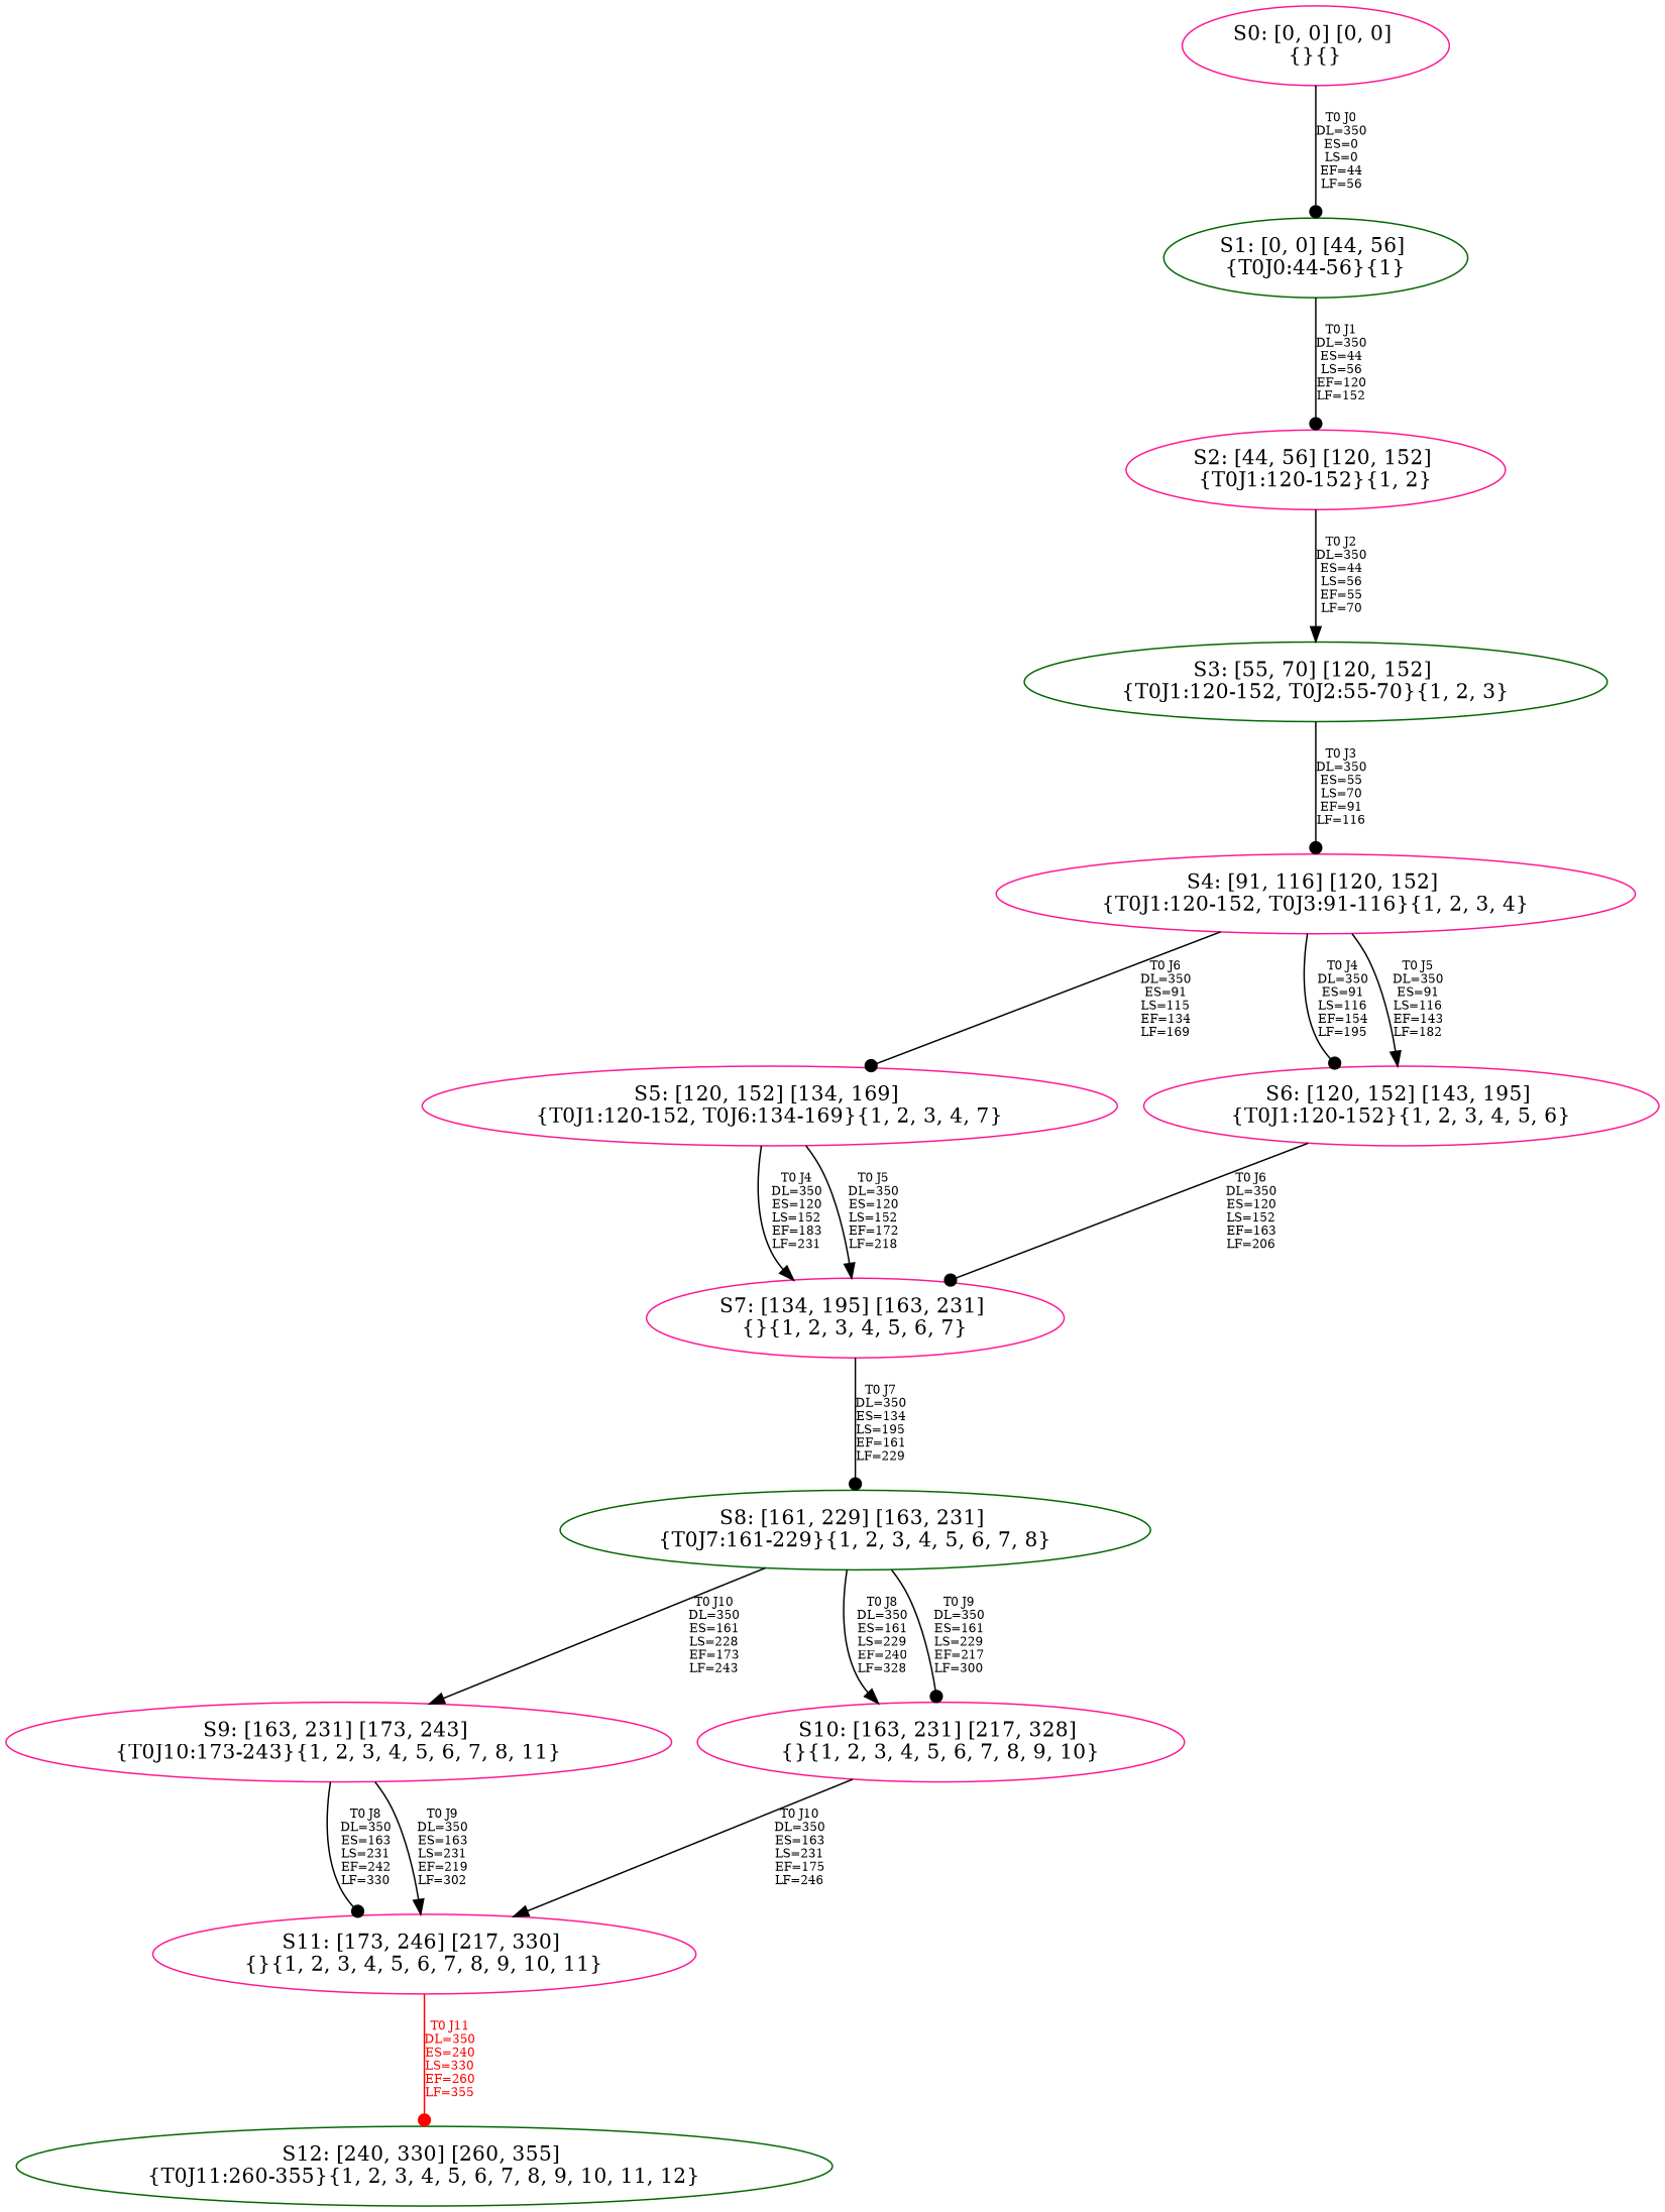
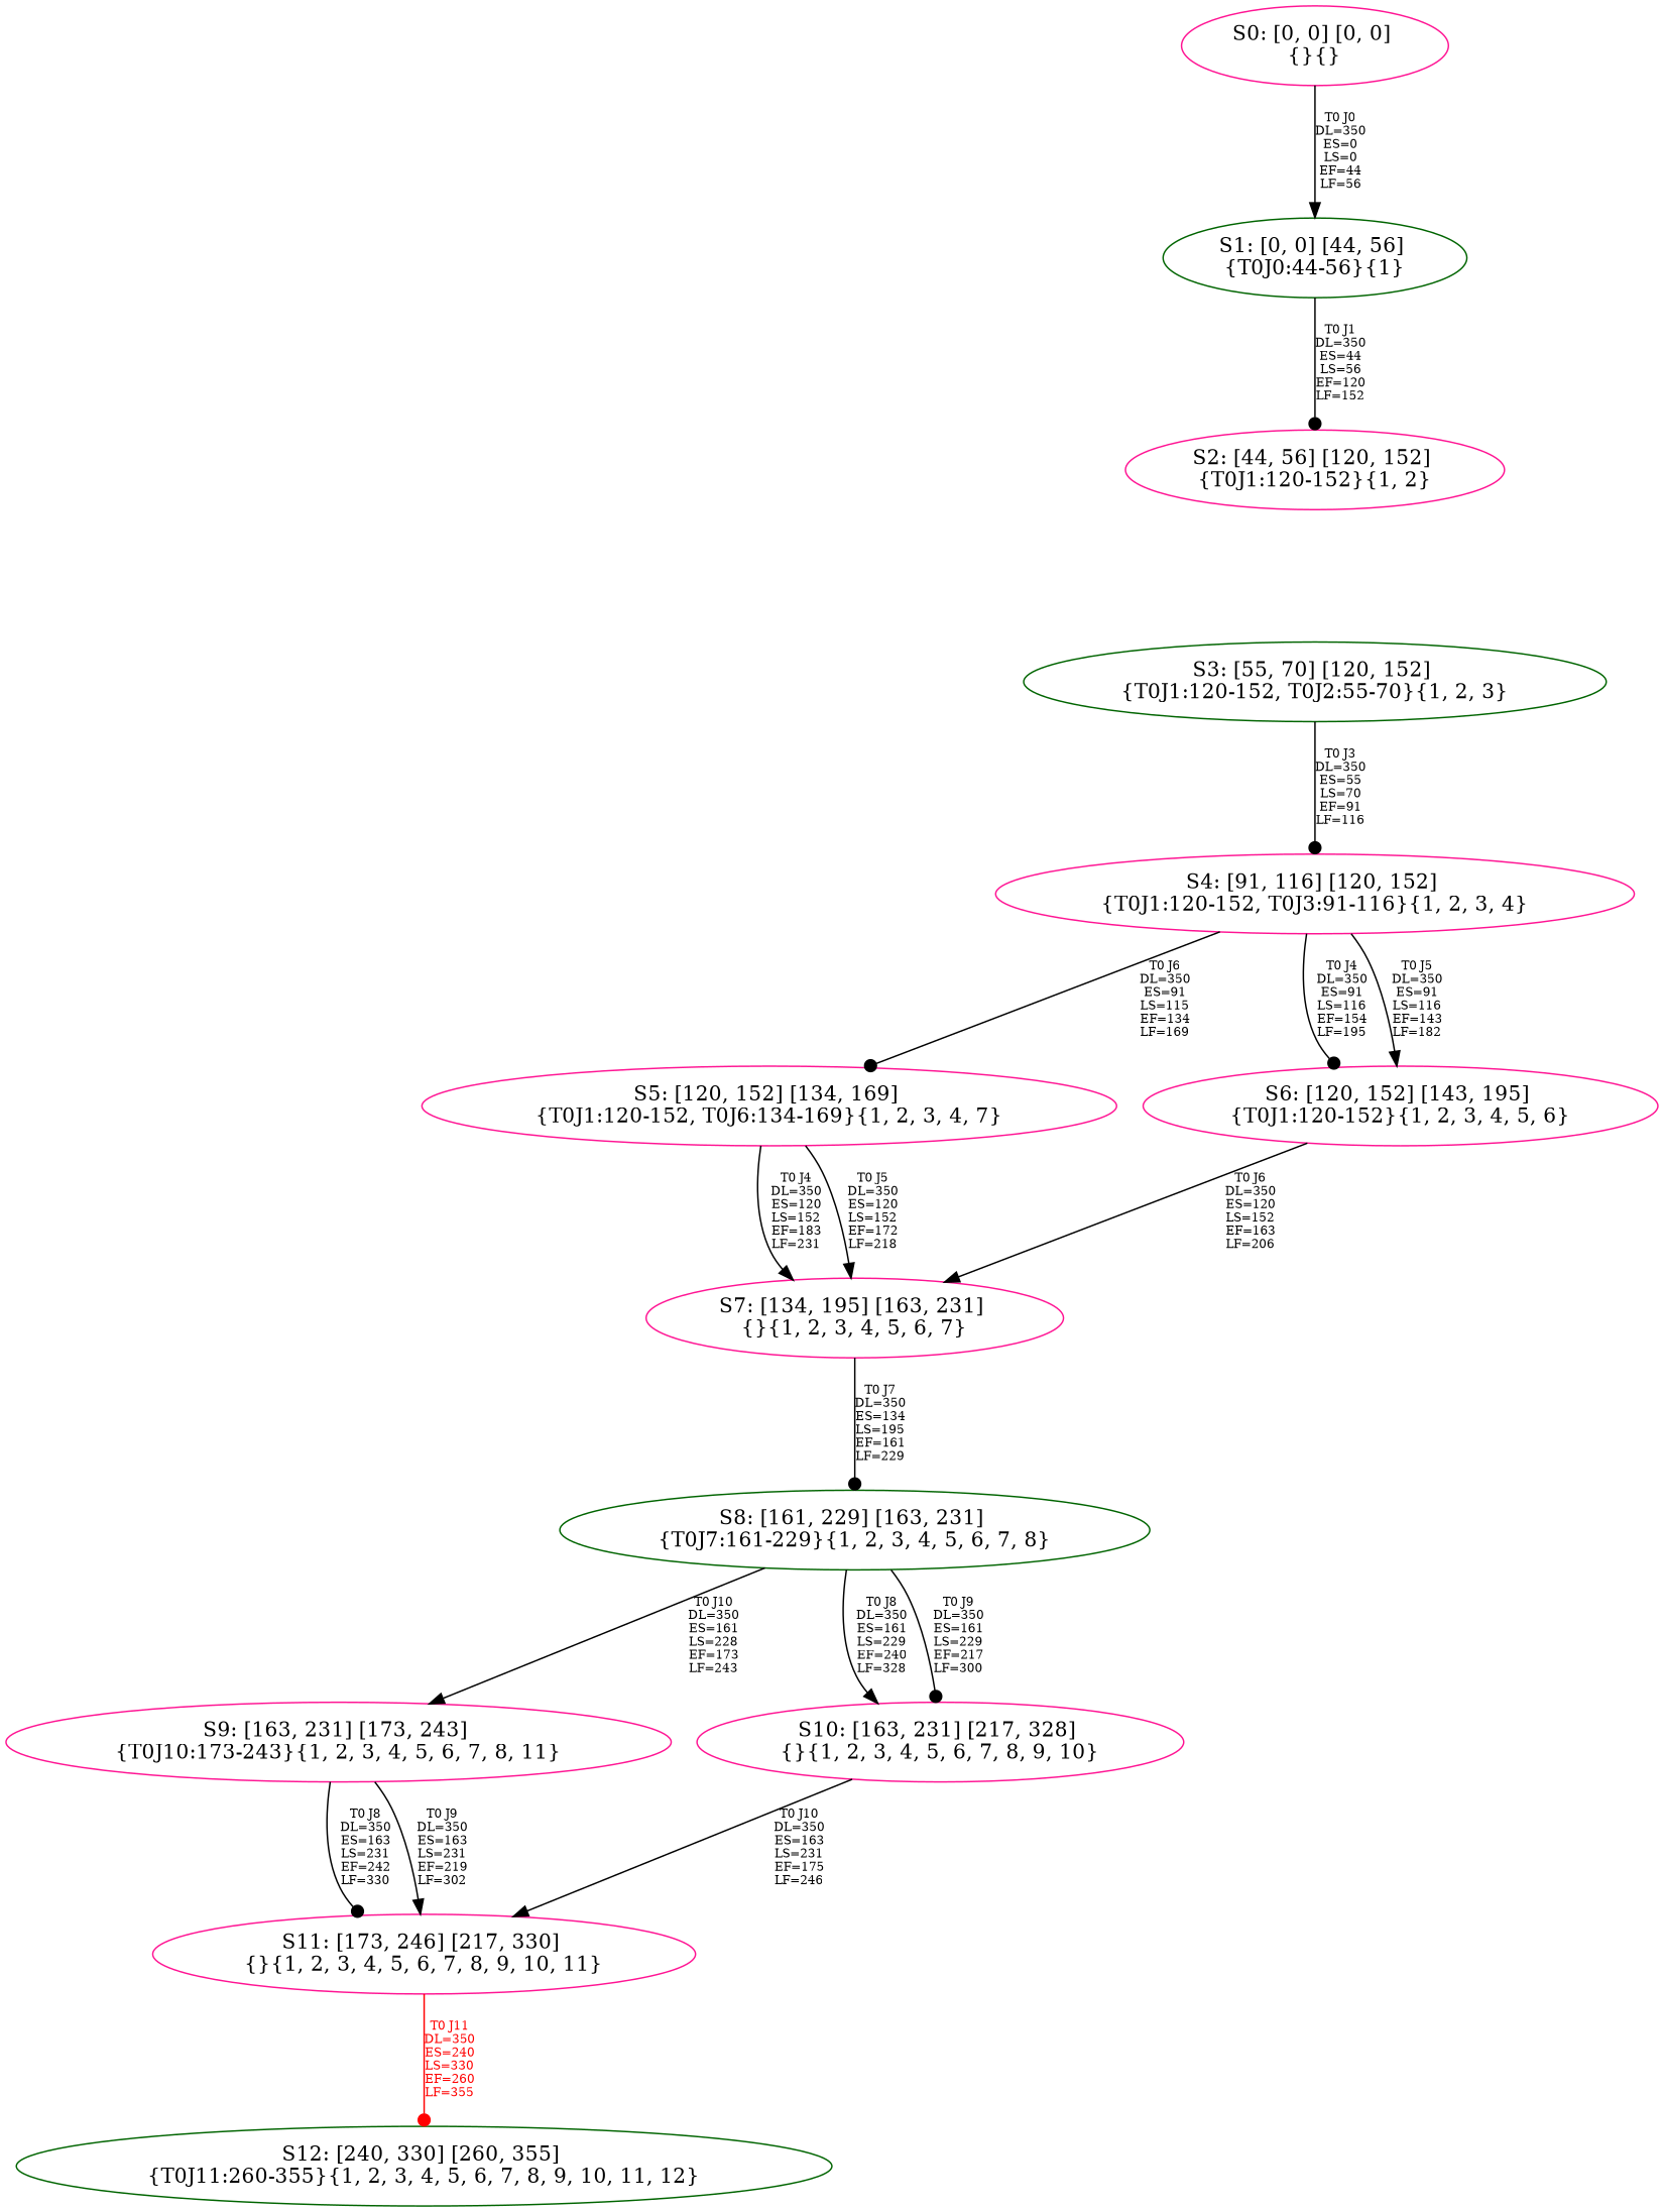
  digraph {
    node [color=deeppink]
    edge [arrowhead=dot fontsize=8]
    n1 [label="S0: [0, 0] [0, 0] \n{}{}"]
    n2 [color=darkgreen label="S1: [0, 0] [44, 56] \n{T0J0:44-56}{1}"]
    n3 [label="S2: [44, 56] [120, 152] \n{T0J1:120-152}{1, 2}"]
    n4 [color=darkgreen label="S3: [55, 70] [120, 152] \n{T0J1:120-152, T0J2:55-70}{1, 2, 3}"]
    n5 [label="S4: [91, 116] [120, 152] \n{T0J1:120-152, T0J3:91-116}{1, 2, 3, 4}"]
    n6 [label="S5: [120, 152] [134, 169] \n{T0J1:120-152, T0J6:134-169}{1, 2, 3, 4, 7}"]
    n7 [label="S6: [120, 152] [143, 195] \n{T0J1:120-152}{1, 2, 3, 4, 5, 6}"]
    n8 [label="S7: [134, 195] [163, 231] \n{}{1, 2, 3, 4, 5, 6, 7}"]
    n9 [color=darkgreen label="S8: [161, 229] [163, 231] \n{T0J7:161-229}{1, 2, 3, 4, 5, 6, 7, 8}"]
    n10 [label="S9: [163, 231] [173, 243] \n{T0J10:173-243}{1, 2, 3, 4, 5, 6, 7, 8, 11}"]
    n11 [label="S10: [163, 231] [217, 328] \n{}{1, 2, 3, 4, 5, 6, 7, 8, 9, 10}"]
    n12 [label="S11: [173, 246] [217, 330] \n{}{1, 2, 3, 4, 5, 6, 7, 8, 9, 10, 11}"]
    n13 [color=darkgreen label="S12: [240, 330] [260, 355] \n{T0J11:260-355}{1, 2, 3, 4, 5, 6, 7, 8, 9, 10, 11, 12}"]
-   n1 -> n2 [label="T0 J0\nDL=350\nES=0\nLS=0\nEF=44\nLF=56"]
+   n1 -> n2 [arrowhead=normal label="T0 J0\nDL=350\nES=0\nLS=0\nEF=44\nLF=56"]
    n2 -> n3 [label="T0 J1\nDL=350\nES=44\nLS=56\nEF=120\nLF=152"]
-   n3 -> n4 [arrowhead=normal label="T0 J2\nDL=350\nES=44\nLS=56\nEF=55\nLF=70"]
    n4 -> n5 [label="T0 J3\nDL=350\nES=55\nLS=70\nEF=91\nLF=116"]
    n5 -> n6 [label="T0 J6\nDL=350\nES=91\nLS=115\nEF=134\nLF=169"]
    n5 -> n7 [label="T0 J4\nDL=350\nES=91\nLS=116\nEF=154\nLF=195"]
    n5 -> n7 [arrowhead=normal label="T0 J5\nDL=350\nES=91\nLS=116\nEF=143\nLF=182"]
    n6 -> n8 [arrowhead=normal label="T0 J4\nDL=350\nES=120\nLS=152\nEF=183\nLF=231"]
    n6 -> n8 [arrowhead=normal label="T0 J5\nDL=350\nES=120\nLS=152\nEF=172\nLF=218"]
-   n7 -> n8 [label="T0 J6\nDL=350\nES=120\nLS=152\nEF=163\nLF=206"]
+   n7 -> n8 [arrowhead=normal label="T0 J6\nDL=350\nES=120\nLS=152\nEF=163\nLF=206"]
    n8 -> n9 [label="T0 J7\nDL=350\nES=134\nLS=195\nEF=161\nLF=229"]
    n9 -> n10 [arrowhead=normal label="T0 J10\nDL=350\nES=161\nLS=228\nEF=173\nLF=243"]
    n9 -> n11 [arrowhead=normal label="T0 J8\nDL=350\nES=161\nLS=229\nEF=240\nLF=328"]
    n9 -> n11 [label="T0 J9\nDL=350\nES=161\nLS=229\nEF=217\nLF=300"]
    n10 -> n12 [label="T0 J8\nDL=350\nES=163\nLS=231\nEF=242\nLF=330"]
    n10 -> n12 [arrowhead=normal label="T0 J9\nDL=350\nES=163\nLS=231\nEF=219\nLF=302"]
    n11 -> n12 [arrowhead=normal label="T0 J10\nDL=350\nES=163\nLS=231\nEF=175\nLF=246"]
    n12 -> n13 [color=Red fontcolor=Red label="T0 J11\nDL=350\nES=240\nLS=330\nEF=260\nLF=355"]
  }
